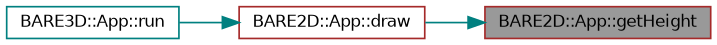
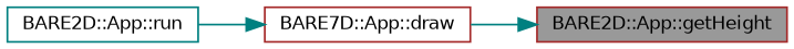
  digraph {
    rankdir=RL
    node [color=brown fillcolor=white fontname=Helvetica fontsize=10 shape=box style=filled]
    edge [color=teal dir=back fontname=Helvetica fontsize=10 labelfontname=Helvetica labelfontsize=10 style=solid]
    n1 [fillcolor=grey60 fontcolor=black height=0.2 label="BARE2D::App::getHeight" width=0.4]
-   n2 [height=0.2 label="BARE2D::App::draw" width=0.4]
-   n3 [color=teal height=0.2 label="BARE3D::App::run" width=0.4]
+   n2 [height=0.2 label="BARE7D::App::draw" width=0.4]
+   n3 [color=teal height=0.2 label="BARE2D::App::run" width=0.4]
    n1 -> n2
    n2 -> n3
  }
